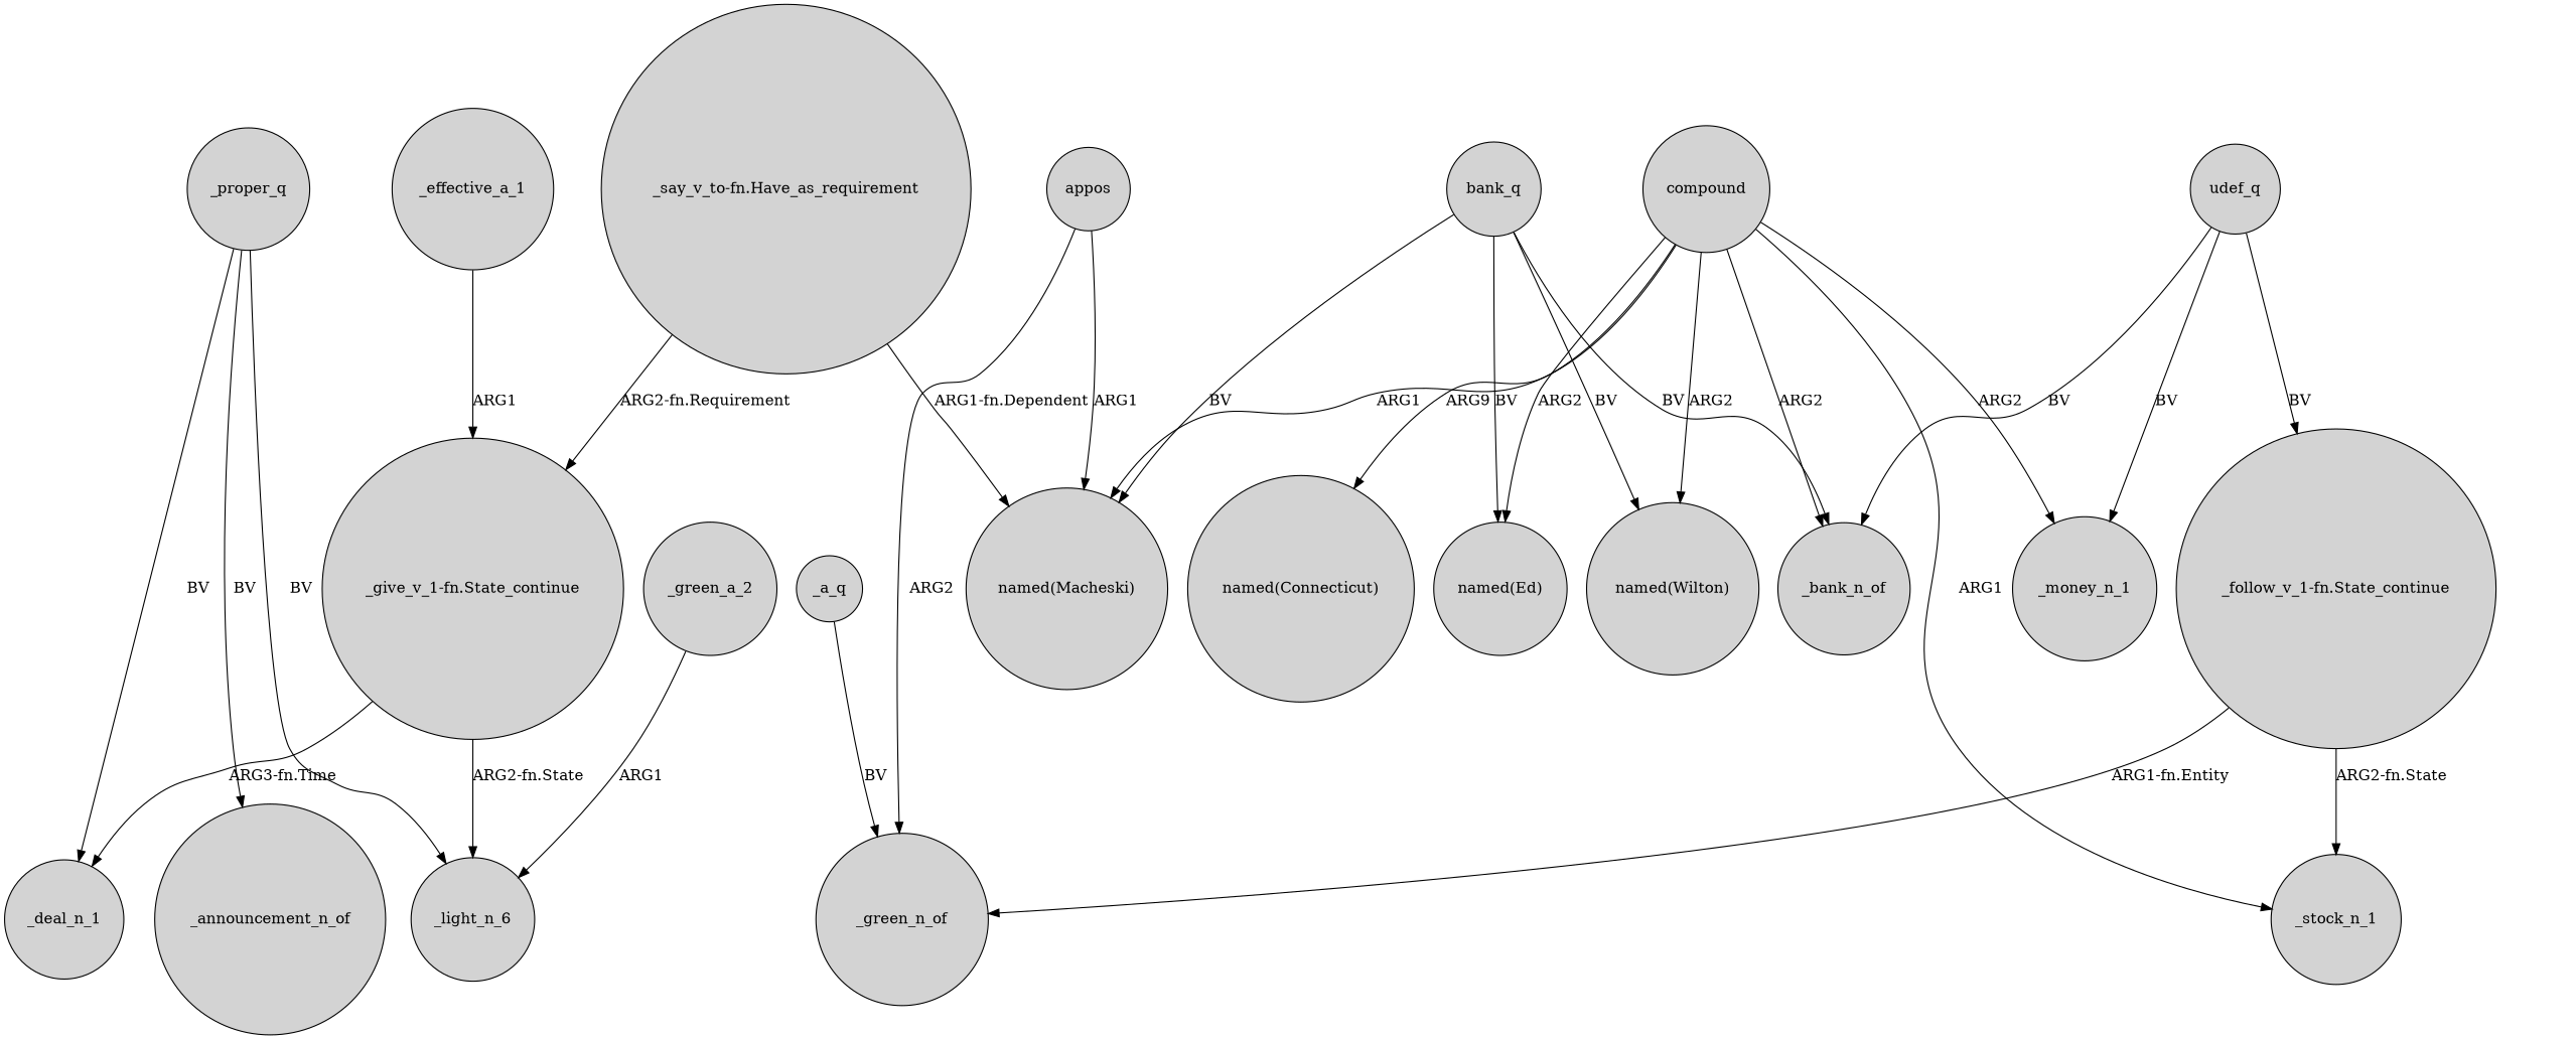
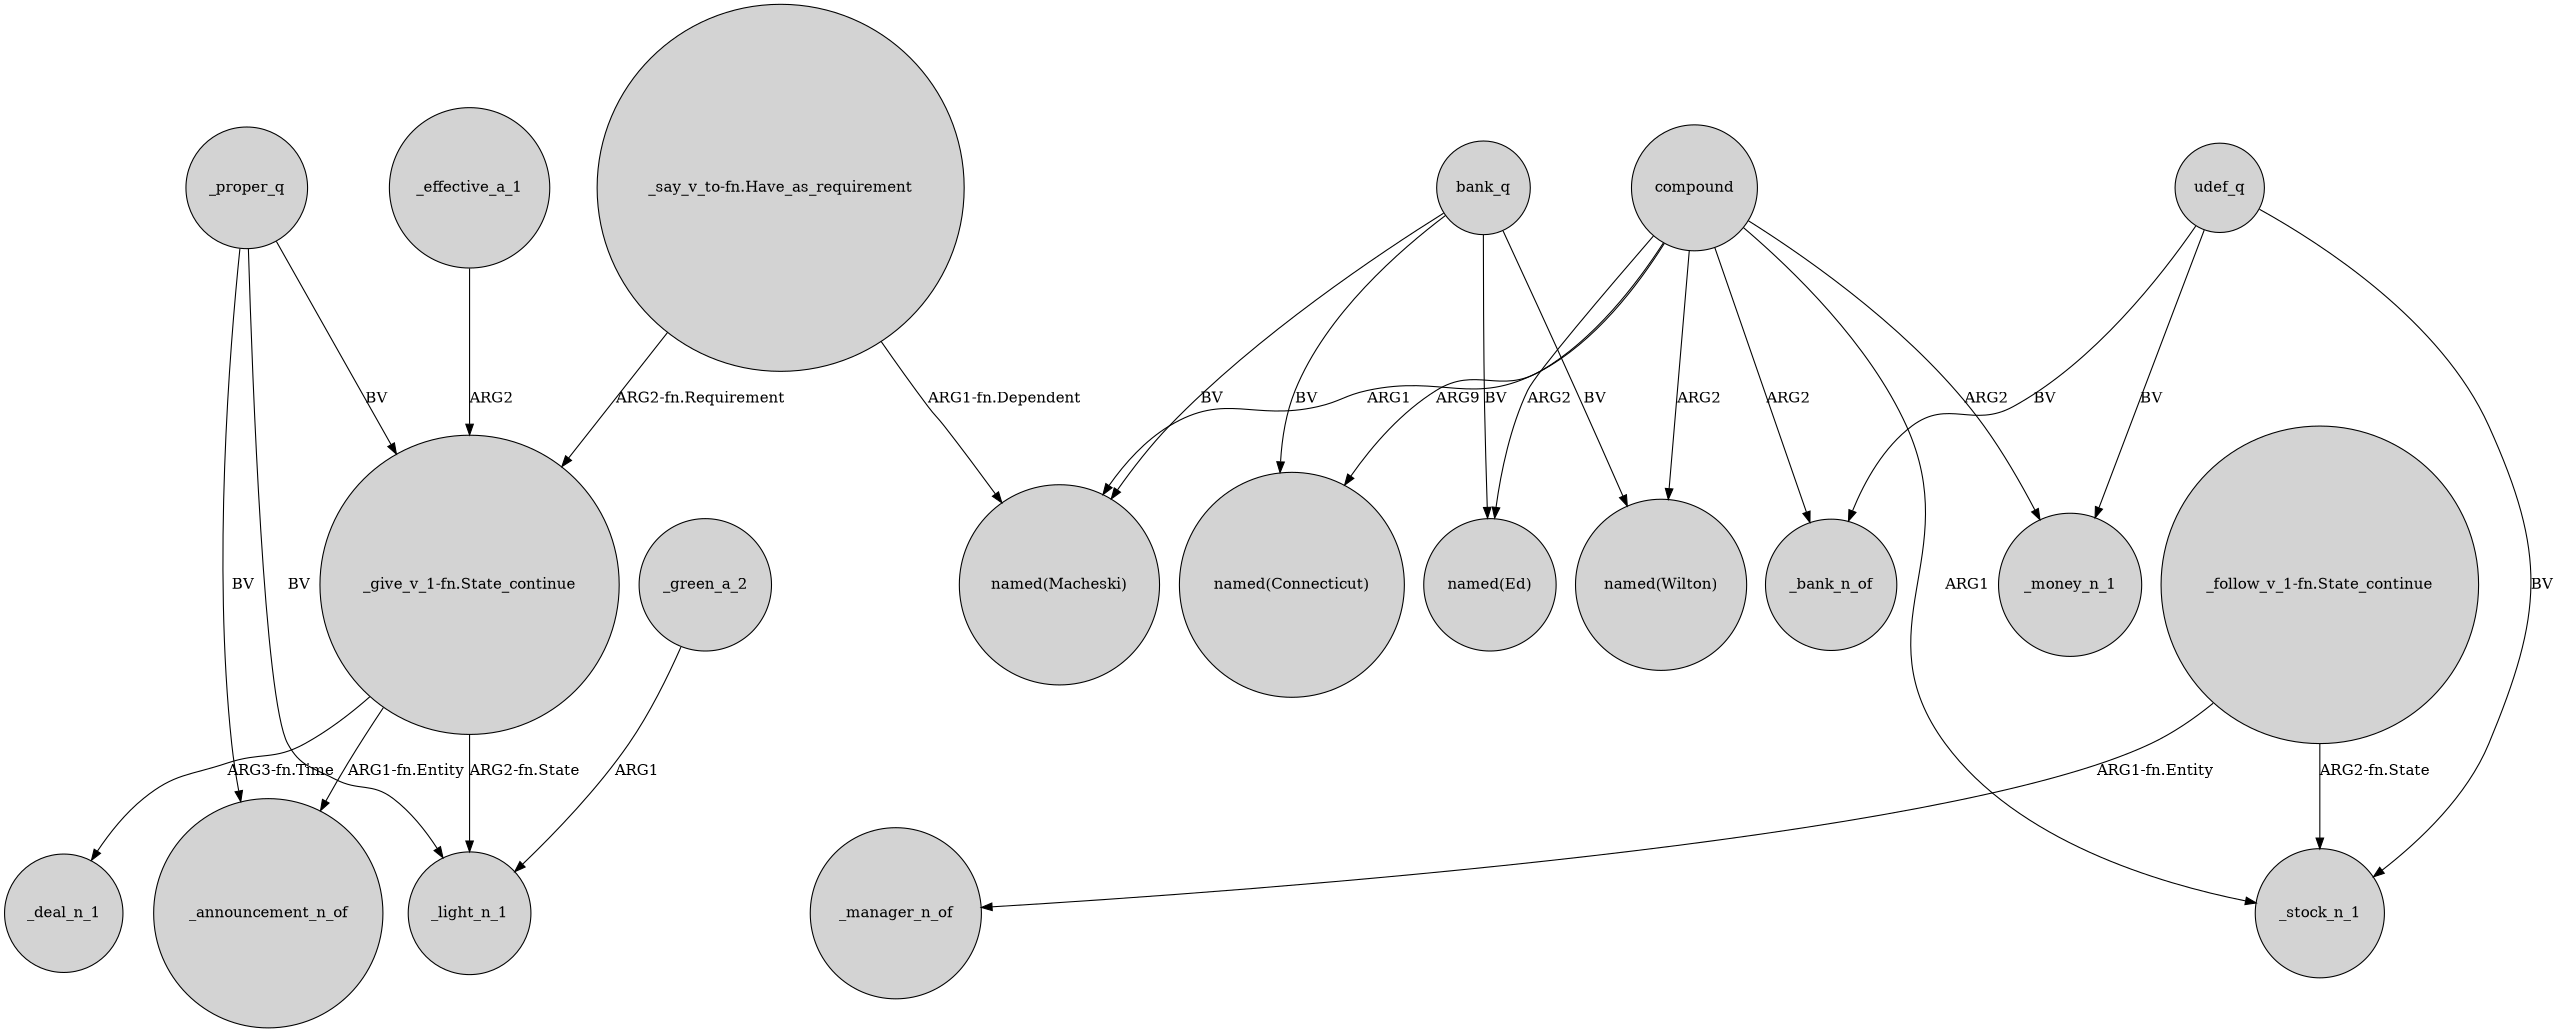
  digraph {
    node [shape=circle style=filled]
    _effective_a_1
    "_give_v_1-fn.State_continue"
    _deal_n_1
    _announcement_n_of
-   _light_n_1 [label=_light_n_6]
+   _light_n_1
    udef_q
    _bank_n_of
    _stock_n_1
    _money_n_1
    n10 [label=bank_q]
    "named(Ed)"
    "named(Macheski)"
    "named(Connecticut)"
    "named(Wilton)"
    n15 [label=_proper_q]
    "_follow_v_1-fn.State_continue"
-   _manager_n_of [label=_green_n_of]
+   _manager_n_of
    compound
-   appos
    "_say_v_to-fn.Have_as_requirement"
-   _a_q
    _green_a_2
-   _effective_a_1 -> "_give_v_1-fn.State_continue" [label=ARG1]
+   _effective_a_1 -> "_give_v_1-fn.State_continue" [label=ARG2]
    "_give_v_1-fn.State_continue" -> _deal_n_1 [label="ARG3-fn.Time"]
+   "_give_v_1-fn.State_continue" -> _announcement_n_of [label="ARG1-fn.Entity"]
    "_give_v_1-fn.State_continue" -> _light_n_1 [label="ARG2-fn.State"]
    udef_q -> _bank_n_of [label=BV]
-   udef_q -> "_follow_v_1-fn.State_continue" [label=BV]
+   udef_q -> _stock_n_1 [label=BV]
    udef_q -> _money_n_1 [label=BV]
    n10 -> "named(Ed)" [label=BV]
    n10 -> "named(Macheski)" [label=BV]
-   n10 -> _bank_n_of [label=BV]
+   n10 -> "named(Connecticut)" [label=BV]
    n10 -> "named(Wilton)" [label=BV]
-   n15 -> _deal_n_1 [label=BV]
+   n15 -> "_give_v_1-fn.State_continue" [label=BV]
    n15 -> _announcement_n_of [label=BV]
    n15 -> _light_n_1 [label=BV]
    "_follow_v_1-fn.State_continue" -> _stock_n_1 [label="ARG2-fn.State"]
    "_follow_v_1-fn.State_continue" -> _manager_n_of [label="ARG1-fn.Entity"]
    compound -> _bank_n_of [label=ARG2]
    compound -> _stock_n_1 [label=ARG1]
    compound -> _money_n_1 [label=ARG2]
    compound -> "named(Ed)" [label=ARG2]
    compound -> "named(Macheski)" [label=ARG1]
    compound -> "named(Connecticut)" [label=ARG9]
    compound -> "named(Wilton)" [label=ARG2]
-   appos -> "named(Macheski)" [label=ARG1]
-   appos -> _manager_n_of [label=ARG2]
    "_say_v_to-fn.Have_as_requirement" -> "_give_v_1-fn.State_continue" [label="ARG2-fn.Requirement"]
    "_say_v_to-fn.Have_as_requirement" -> "named(Macheski)" [label="ARG1-fn.Dependent"]
-   _a_q -> _manager_n_of [label=BV]
    _green_a_2 -> _light_n_1 [label=ARG1]
  }
